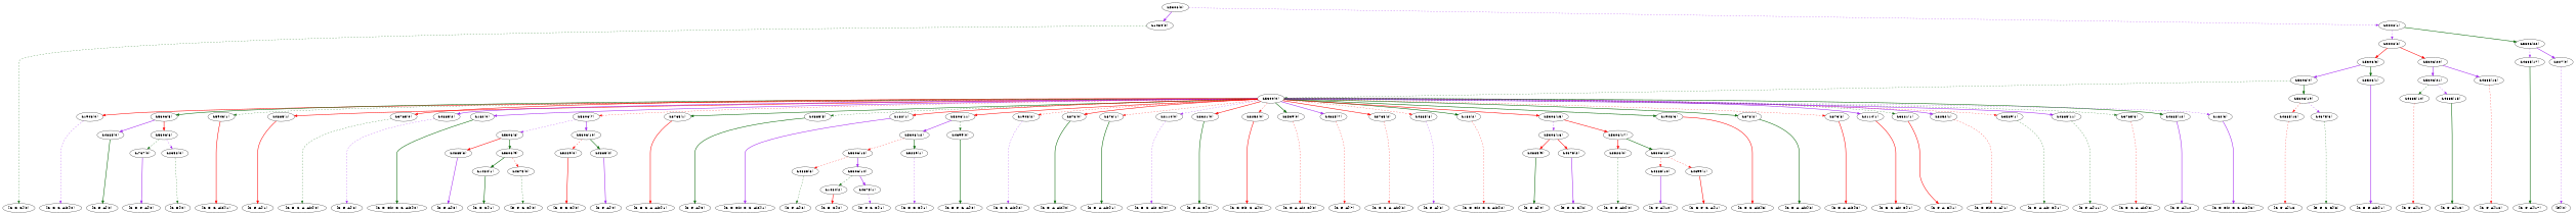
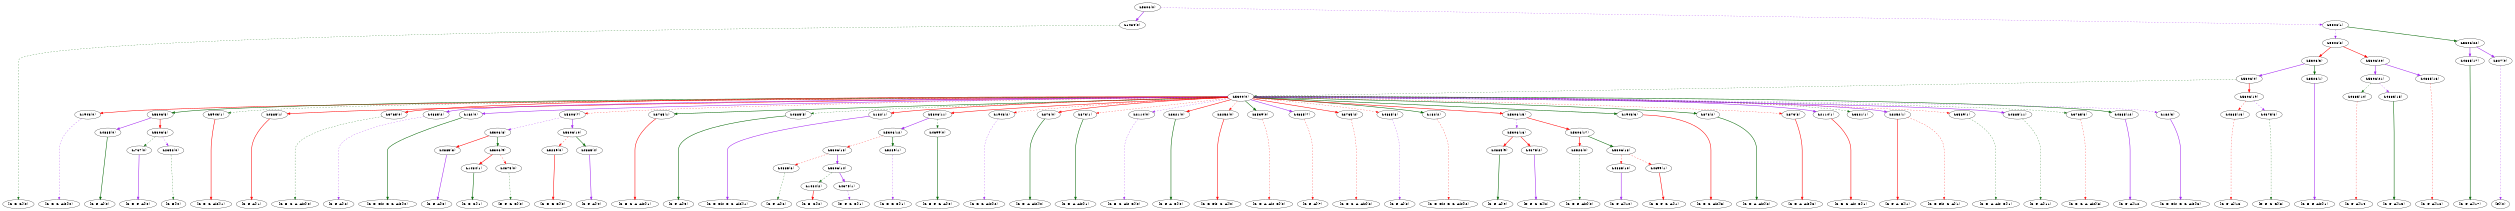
  digraph {
    edge [color=red style=bold]
    "L5306(0)"
    "L1484(0)"
    "L5306(1)"
    "L5306(2)"
    "L5306(22)"
    "L5306(3)"
    "L5306(20)"
    "L4885(17)"
    "L827(0)"
    "L5306(4)"
    "L3526(1)"
    "L5306(21)"
    "L4885(16)"
    "L5300(0)"
    "L5306(19)"
    "L4885(14)"
    "L4885(15)"
    "L1943(0)"
    "L5306(5)"
    n20 [label="L5943(1)"]
    "L4885(1)"
    "L3765(0)"
    "L4885(2)"
    "L182(0)"
    "L5306(7)"
    "L3765(1)"
    "L4885(5)"
    "L182(1)"
    "L5306(11)"
    "L1943(2)"
    "L873(0)"
    "L873(1)"
    "L2114(0)"
    "L3321(0)"
    "L3252(0)"
    "L3539(0)"
    "L4885(7)"
    "L3765(2)"
    "L4885(8)"
    "L182(2)"
    "L5306(15)"
    "L1943(3)"
    "L873(2)"
    "L873(3)"
    "L2114(1)"
    "L3321(1)"
    "L3252(1)"
    "L3539(1)"
    "L4885(11)"
    "L3765(3)"
    "L4885(12)"
    "L182(3)"
    "L4885(13)"
    "L4375(3)"
    "L4885(0)"
    "L5306(6)"
    "L5306(8)"
    "L5306(10)"
    "L5306(12)"
    "L4699(0)"
    "L5306(16)"
    "L5306(17)"
    "L-767(0)"
    "L2352(0)"
    "L4885(3)"
    "L5306(9)"
    "L5289(0)"
    "L4885(4)"
    "L5306(13)"
    "L5289(1)"
    "L4885(9)"
    "L4375(2)"
    "L3526(0)"
    "L5306(18)"
    "L1484(1)"
    "L4375(0)"
    "L4885(6)"
    "L5306(14)"
    "L4885(10)"
    "L4699(1)"
    "L1484(2)"
    "L4375(1)"
    "[C  E  G](0)"
    "[C  E  G  Ais](0)"
    "[C  F  A](0)"
    "[C  D  F  A](0)"
    "[C  E](0)"
    "[C  E  G  Ais](1)"
    "[C  F  A](1)"
    "[C  E  G  A  Ais](0)"
    "[C  F  A](2)"
    "[C  D  Dis  E  G  Ais](0)"
    "[C  F  A](3)"
    "[C  E  G](1)"
    "[D  F  G  B](0)"
    "[C  D  E  B](0)"
    "[C  F  A](4)"
    "[C  E  G  A  Ais](1)"
    "[C  F  A](5)"
    "[C  D  Dis  E  G  Ais](1)"
    "[C  F  A](6)"
    "[C  E  G](2)"
    "[D  F  G  B](1)"
    "[C  D  E  B](1)"
    "[C  E  F  G  A](0)"
    "[C  E  G  Ais](2)"
    "[C  D  A  Ais](0)"
    "[C  D  A  Ais](1)"
    "[C  E  G  Ais  B](0)"
    "[C  F  A  B](0)"
    "[C  E  Fis  G  A](0)"
    "[C  D  A  Ais  B](0)"
    "[C  F  A](7)"
    "[C  E  G  A  Ais](2)"
    "[C  F  A](8)"
    "[C  D  Dis  E  G  Ais](2)"
    "[C  F  A](9)"
    "[D  F  G  B](2)"
    "[C  E  F  Ais](0)"
    "[C  F  A](10)"
    "[C  E  F  G  A](1)"
    "[C  E  G  Ais](3)"
    "[C  D  A  Ais](2)"
    "[C  D  A  Ais](3)"
    "[C  E  G  Ais  B](1)"
    "[C  F  A  B](1)"
    "[C  E  Fis  G  A](1)"
    "[C  D  A  Ais  B](1)"
    "[C  F  A](11)"
    "[C  E  G  A  Ais](3)"
    "[C  F  A](12)"
    "[C  D  Dis  E  G  Ais](3)"
    "[C  F  A](13)"
    "[D  F  G  B](3)"
    "[C  E  F  Ais](1)"
    "[C  F  A](14)"
    "[C  F  A](15)"
    "[C  F  A](16)"
    "[C  F  A](17)"
    "[F](0)"
    subgraph sub_1 {
      rank=min
      "L5306(0)"
    }
    subgraph sub_2 {
      rank=same
      "L1484(0)"
      "L5306(1)"
    }
    subgraph sub_3 {
      rank=same
      "L5306(2)"
      "L5306(22)"
    }
    subgraph sub_4 {
      rank=same
      "L5306(3)"
      "L5306(20)"
      "L4885(17)"
      "L827(0)"
    }
    subgraph sub_5 {
      rank=same
      "L5306(4)"
      "L3526(1)"
      "L5306(21)"
      "L4885(16)"
    }
    subgraph sub_6 {
      rank=same
      "L5300(0)"
      "L5306(19)"
      "L4885(14)"
      "L4885(15)"
    }
    subgraph sub_7 {
      rank=same
      "L1943(0)"
      "L5306(5)"
      n20
      "L4885(1)"
      "L3765(0)"
      "L4885(2)"
      "L182(0)"
      "L5306(7)"
      "L3765(1)"
      "L4885(5)"
      "L182(1)"
      "L5306(11)"
      "L1943(2)"
      "L873(0)"
      "L873(1)"
      "L2114(0)"
      "L3321(0)"
      "L3252(0)"
      "L3539(0)"
      "L4885(7)"
      "L3765(2)"
      "L4885(8)"
      "L182(2)"
      "L5306(15)"
      "L1943(3)"
      "L873(2)"
      "L873(3)"
      "L2114(1)"
      "L3321(1)"
      "L3252(1)"
      "L3539(1)"
      "L4885(11)"
      "L3765(3)"
      "L4885(12)"
      "L182(3)"
      "L4885(13)"
      "L4375(3)"
    }
    subgraph sub_8 {
      rank=same
      "L4885(0)"
      "L5306(6)"
      "L5306(8)"
      "L5306(10)"
      "L5306(12)"
      "L4699(0)"
      "L5306(16)"
      "L5306(17)"
    }
    subgraph sub_9 {
      rank=same
      "L-767(0)"
      "L2352(0)"
      "L4885(3)"
      "L5306(9)"
      "L5289(0)"
      "L4885(4)"
      "L5306(13)"
      "L5289(1)"
      "L4885(9)"
      "L4375(2)"
      "L3526(0)"
      "L5306(18)"
    }
    subgraph sub_10 {
      rank=same
      "L1484(1)"
      "L4375(0)"
      "L4885(6)"
      "L5306(14)"
      "L4885(10)"
      "L4699(1)"
    }
    subgraph sub_11 {
      rank=same
      "L1484(2)"
      "L4375(1)"
    }
    subgraph sub_12 {
      rank=max
      "[C  E  G](0)"
      "[C  E  G  Ais](0)"
      "[C  F  A](0)"
      "[C  D  F  A](0)"
      "[C  E](0)"
      "[C  E  G  Ais](1)"
      "[C  F  A](1)"
      "[C  E  G  A  Ais](0)"
      "[C  F  A](2)"
      "[C  D  Dis  E  G  Ais](0)"
      "[C  F  A](3)"
      "[C  E  G](1)"
      "[D  F  G  B](0)"
      "[C  D  E  B](0)"
      "[C  F  A](4)"
      "[C  E  G  A  Ais](1)"
      "[C  F  A](5)"
      "[C  D  Dis  E  G  Ais](1)"
      "[C  F  A](6)"
      "[C  E  G](2)"
      "[D  F  G  B](1)"
      "[C  D  E  B](1)"
      "[C  E  F  G  A](0)"
      "[C  E  G  Ais](2)"
      "[C  D  A  Ais](0)"
      "[C  D  A  Ais](1)"
      "[C  E  G  Ais  B](0)"
      "[C  F  A  B](0)"
      "[C  E  Fis  G  A](0)"
      "[C  D  A  Ais  B](0)"
      "[C  F  A](7)"
      "[C  E  G  A  Ais](2)"
      "[C  F  A](8)"
      "[C  D  Dis  E  G  Ais](2)"
      "[C  F  A](9)"
      "[D  F  G  B](2)"
      "[C  E  F  Ais](0)"
      "[C  F  A](10)"
      "[C  E  F  G  A](1)"
      "[C  E  G  Ais](3)"
      "[C  D  A  Ais](2)"
      "[C  D  A  Ais](3)"
      "[C  E  G  Ais  B](1)"
      "[C  F  A  B](1)"
      "[C  E  Fis  G  A](1)"
      "[C  D  A  Ais  B](1)"
      "[C  F  A](11)"
      "[C  E  G  A  Ais](3)"
      "[C  F  A](12)"
      "[C  D  Dis  E  G  Ais](3)"
      "[C  F  A](13)"
      "[D  F  G  B](3)"
      "[C  E  F  Ais](1)"
      "[C  F  A](14)"
      "[C  F  A](15)"
      "[C  F  A](16)"
      "[C  F  A](17)"
      "[F](0)"
    }
    "L5306(0)" -> "L1484(0)" [color=purple]
    "L5306(0)" -> "L5306(1)" [color=purple style=dashed]
    "L1484(0)" -> "[C  E  G](0)" [color=darkgreen style=dashed]
    "L5306(1)" -> "L5306(2)" [color=purple style=dashed]
    "L5306(1)" -> "L5306(22)" [color=darkgreen]
    "L5306(2)" -> "L5306(3)"
    "L5306(2)" -> "L5306(20)"
-   "L5306(22)" -> "L4885(17)" [color=purple style=dashed]
+   "L5306(22)" -> "L4885(17)" [color=purple]
    "L5306(22)" -> "L827(0)" [color=purple]
    "L5306(3)" -> "L5306(4)" [color=purple]
    "L5306(3)" -> "L3526(1)" [color=darkgreen]
    "L5306(20)" -> "L5306(21)" [color=purple]
    "L5306(20)" -> "L4885(16)" [color=purple]
    "L4885(17)" -> "[C  F  A](17)" [color=darkgreen]
    "L827(0)" -> "[F](0)" [color=purple style=dashed]
    "L5306(4)" -> "L5300(0)" [color=darkgreen style=dashed]
-   "L5306(4)" -> "L5306(19)" [color=darkgreen]
+   "L5306(4)" -> "L5306(19)"
    "L3526(1)" -> "[C  E  F  Ais](1)" [color=purple]
    "L5306(21)" -> "L4885(14)" [color=darkgreen style=dashed]
    "L5306(21)" -> "L4885(15)" [color=purple style=dashed]
    "L4885(16)" -> "[C  F  A](16)" [style=dashed]
    "L5300(0)" -> "L1943(0)"
    "L5300(0)" -> "L5306(5)" [color=darkgreen]
    "L5300(0)" -> n20 [color=darkgreen style=dashed]
    "L5300(0)" -> "L4885(1)"
    "L5300(0)" -> "L3765(0)"
    "L5300(0)" -> "L4885(2)" [color=purple]
    "L5300(0)" -> "L182(0)" [color=purple]
    "L5300(0)" -> "L5306(7)" [style=dashed]
    "L5300(0)" -> "L3765(1)" [color=darkgreen]
    "L5300(0)" -> "L4885(5)" [color=darkgreen style=dashed]
    "L5300(0)" -> "L182(1)"
    "L5300(0)" -> "L5306(11)"
    "L5300(0)" -> "L1943(2)" [style=dashed]
    "L5300(0)" -> "L873(0)"
    "L5300(0)" -> "L873(1)" [style=dashed]
    "L5300(0)" -> "L2114(0)" [color=purple style=dashed]
    "L5300(0)" -> "L3321(0)"
    "L5300(0)" -> "L3252(0)" [style=dashed]
    "L5300(0)" -> "L3539(0)" [color=darkgreen]
    "L5300(0)" -> "L4885(7)" [color=purple]
    "L5300(0)" -> "L3765(2)"
    "L5300(0)" -> "L4885(8)" [style=dashed]
    "L5300(0)" -> "L182(2)" [color=darkgreen]
    "L5300(0)" -> "L5306(15)"
    "L5300(0)" -> "L1943(3)" [color=darkgreen]
    "L5300(0)" -> "L873(2)" [color=darkgreen]
    "L5300(0)" -> "L873(3)" [style=dashed]
    "L5300(0)" -> "L2114(1)" [color=purple]
    "L5300(0)" -> "L3321(1)" [color=darkgreen style=dashed]
    "L5300(0)" -> "L3252(1)" [color=purple]
    "L5300(0)" -> "L3539(1)" [style=dashed]
    "L5300(0)" -> "L4885(11)" [color=purple]
    "L5300(0)" -> "L3765(3)" [color=darkgreen style=dashed]
    "L5300(0)" -> "L4885(12)" [color=darkgreen]
    "L5300(0)" -> "L182(3)" [color=purple style=dashed]
    "L5306(19)" -> "L4885(13)" [style=dashed]
    "L5306(19)" -> "L4375(3)" [color=purple style=dashed]
    "L4885(14)" -> "[C  F  A](14)" [style=dashed]
    "L4885(15)" -> "[C  F  A](15)" [color=darkgreen]
    "L1943(0)" -> "[C  E  G  Ais](0)" [color=purple style=dashed]
    "L5306(5)" -> "L4885(0)" [color=purple]
    "L5306(5)" -> "L5306(6)"
    n20 -> "[C  E  G  Ais](1)"
    "L4885(1)" -> "[C  F  A](1)"
    "L3765(0)" -> "[C  E  G  A  Ais](0)" [color=darkgreen style=dashed]
    "L4885(2)" -> "[C  F  A](2)" [color=purple style=dashed]
    "L182(0)" -> "[C  D  Dis  E  G  Ais](0)" [color=darkgreen]
    "L5306(7)" -> "L5306(8)" [color=purple style=dashed]
    "L5306(7)" -> "L5306(10)" [color=purple]
    "L3765(1)" -> "[C  E  G  A  Ais](1)"
    "L4885(5)" -> "[C  F  A](5)" [color=darkgreen]
    "L182(1)" -> "[C  D  Dis  E  G  Ais](1)" [color=purple]
    "L5306(11)" -> "L5306(12)" [color=purple]
    "L5306(11)" -> "L4699(0)" [color=darkgreen style=dashed]
    "L1943(2)" -> "[C  E  G  Ais](2)" [color=purple style=dashed]
    "L873(0)" -> "[C  D  A  Ais](0)" [color=darkgreen]
    "L873(1)" -> "[C  D  A  Ais](1)" [color=darkgreen]
    "L2114(0)" -> "[C  E  G  Ais  B](0)" [color=purple style=dashed]
    "L3321(0)" -> "[C  F  A  B](0)" [color=darkgreen]
    "L3252(0)" -> "[C  E  Fis  G  A](0)"
    "L3539(0)" -> "[C  D  A  Ais  B](0)" [style=dashed]
    "L4885(7)" -> "[C  F  A](7)" [style=dashed]
    "L3765(2)" -> "[C  E  G  A  Ais](2)" [style=dashed]
    "L4885(8)" -> "[C  F  A](8)" [color=purple style=dashed]
    "L182(2)" -> "[C  D  Dis  E  G  Ais](2)" [style=dashed]
    "L5306(15)" -> "L5306(16)" [color=purple style=dashed]
    "L5306(15)" -> "L5306(17)"
    "L1943(3)" -> "[C  E  G  Ais](3)"
    "L873(2)" -> "[C  D  A  Ais](2)" [color=darkgreen]
    "L873(3)" -> "[C  D  A  Ais](3)"
    "L2114(1)" -> "[C  E  G  Ais  B](1)"
-   "L3321(1)" -> "[C  F  A  B](1)"
+   "L3252(1)" -> "[C  F  A  B](1)"
    "L3252(1)" -> "[C  E  Fis  G  A](1)" [style=dashed]
    "L3539(1)" -> "[C  D  A  Ais  B](1)" [color=darkgreen style=dashed]
    "L4885(11)" -> "[C  F  A](11)" [color=darkgreen style=dashed]
    "L3765(3)" -> "[C  E  G  A  Ais](3)" [style=dashed]
    "L4885(12)" -> "[C  F  A](12)" [color=purple]
    "L182(3)" -> "[C  D  Dis  E  G  Ais](3)" [color=purple]
    "L4885(13)" -> "[C  F  A](13)" [style=dashed]
    "L4375(3)" -> "[D  F  G  B](3)" [color=darkgreen style=dashed]
    "L4885(0)" -> "[C  F  A](0)" [color=darkgreen]
    "L5306(6)" -> "L-767(0)" [color=darkgreen style=dashed]
    "L5306(6)" -> "L2352(0)" [color=purple style=dashed]
    "L5306(8)" -> "L4885(3)"
    "L5306(8)" -> "L5306(9)" [color=darkgreen]
    "L5306(10)" -> "L5289(0)" [style=dashed]
    "L5306(10)" -> "L4885(4)" [color=darkgreen]
    "L5306(12)" -> "L5306(13)" [style=dashed]
    "L5306(12)" -> "L5289(1)" [color=darkgreen]
    "L4699(0)" -> "[C  E  F  G  A](0)" [color=darkgreen]
    "L5306(16)" -> "L4885(9)"
    "L5306(16)" -> "L4375(2)"
    "L5306(17)" -> "L3526(0)"
    "L5306(17)" -> "L5306(18)" [color=darkgreen]
    "L-767(0)" -> "[C  D  F  A](0)" [color=purple]
    "L2352(0)" -> "[C  E](0)" [color=darkgreen style=dashed]
    "L4885(3)" -> "[C  F  A](3)" [color=purple]
-   "L5306(9)" -> "L1484(1)" [color=darkgreen]
+   "L5306(9)" -> "L1484(1)"
    "L5306(9)" -> "L4375(0)" [style=dashed]
    "L5289(0)" -> "[C  D  E  B](0)"
    "L4885(4)" -> "[C  F  A](4)" [color=purple]
    "L5306(13)" -> "L4885(6)" [style=dashed]
    "L5306(13)" -> "L5306(14)" [color=purple]
    "L5289(1)" -> "[C  D  E  B](1)" [color=purple style=dashed]
    "L4885(9)" -> "[C  F  A](9)" [color=darkgreen]
    "L4375(2)" -> "[D  F  G  B](2)" [color=purple]
    "L3526(0)" -> "[C  E  F  Ais](0)" [color=darkgreen style=dashed]
    "L5306(18)" -> "L4885(10)" [style=dashed]
    "L5306(18)" -> "L4699(1)" [style=dashed]
    "L1484(1)" -> "[C  E  G](1)" [color=darkgreen]
    "L4375(0)" -> "[D  F  G  B](0)" [color=darkgreen style=dashed]
    "L4885(6)" -> "[C  F  A](6)" [color=darkgreen style=dashed]
    "L5306(14)" -> "L1484(2)" [color=darkgreen style=dashed]
    "L5306(14)" -> "L4375(1)" [color=purple]
    "L4885(10)" -> "[C  F  A](10)" [color=purple]
    "L4699(1)" -> "[C  E  F  G  A](1)"
    "L1484(2)" -> "[C  E  G](2)"
    "L4375(1)" -> "[D  F  G  B](1)" [color=purple style=dashed]
  }
